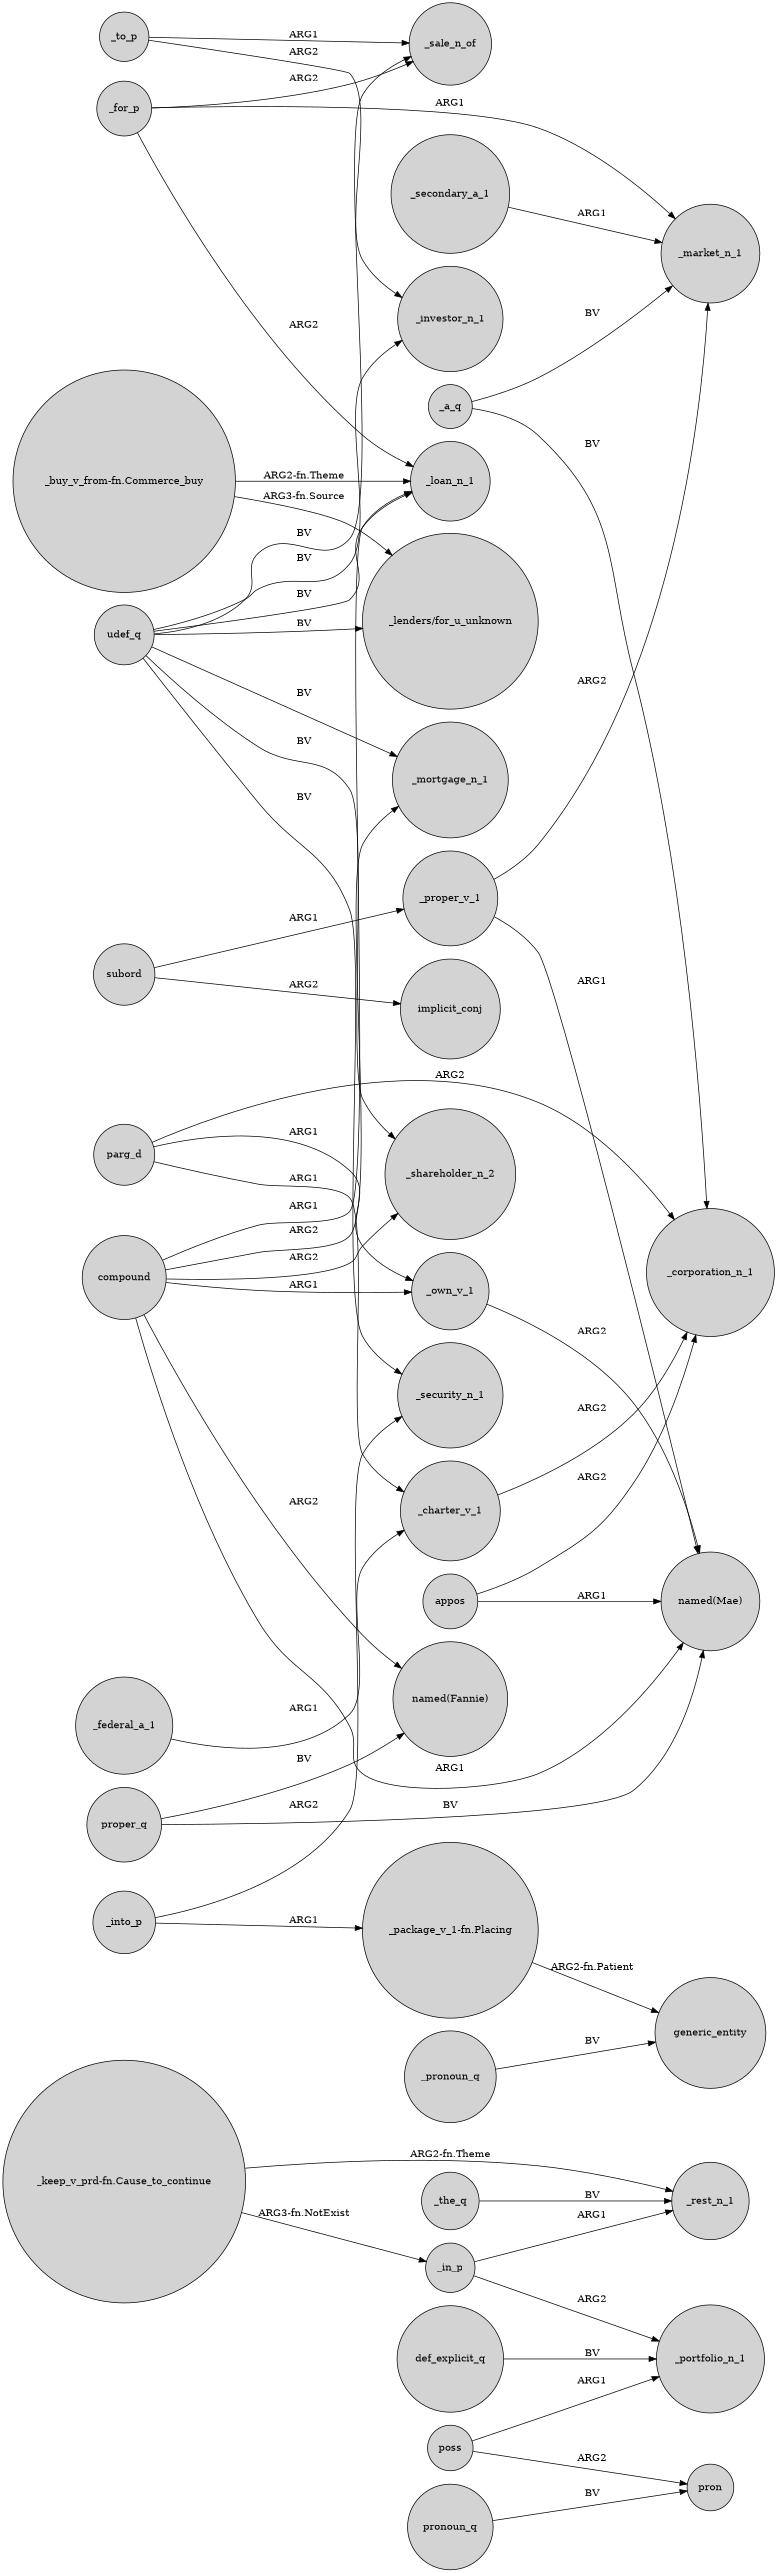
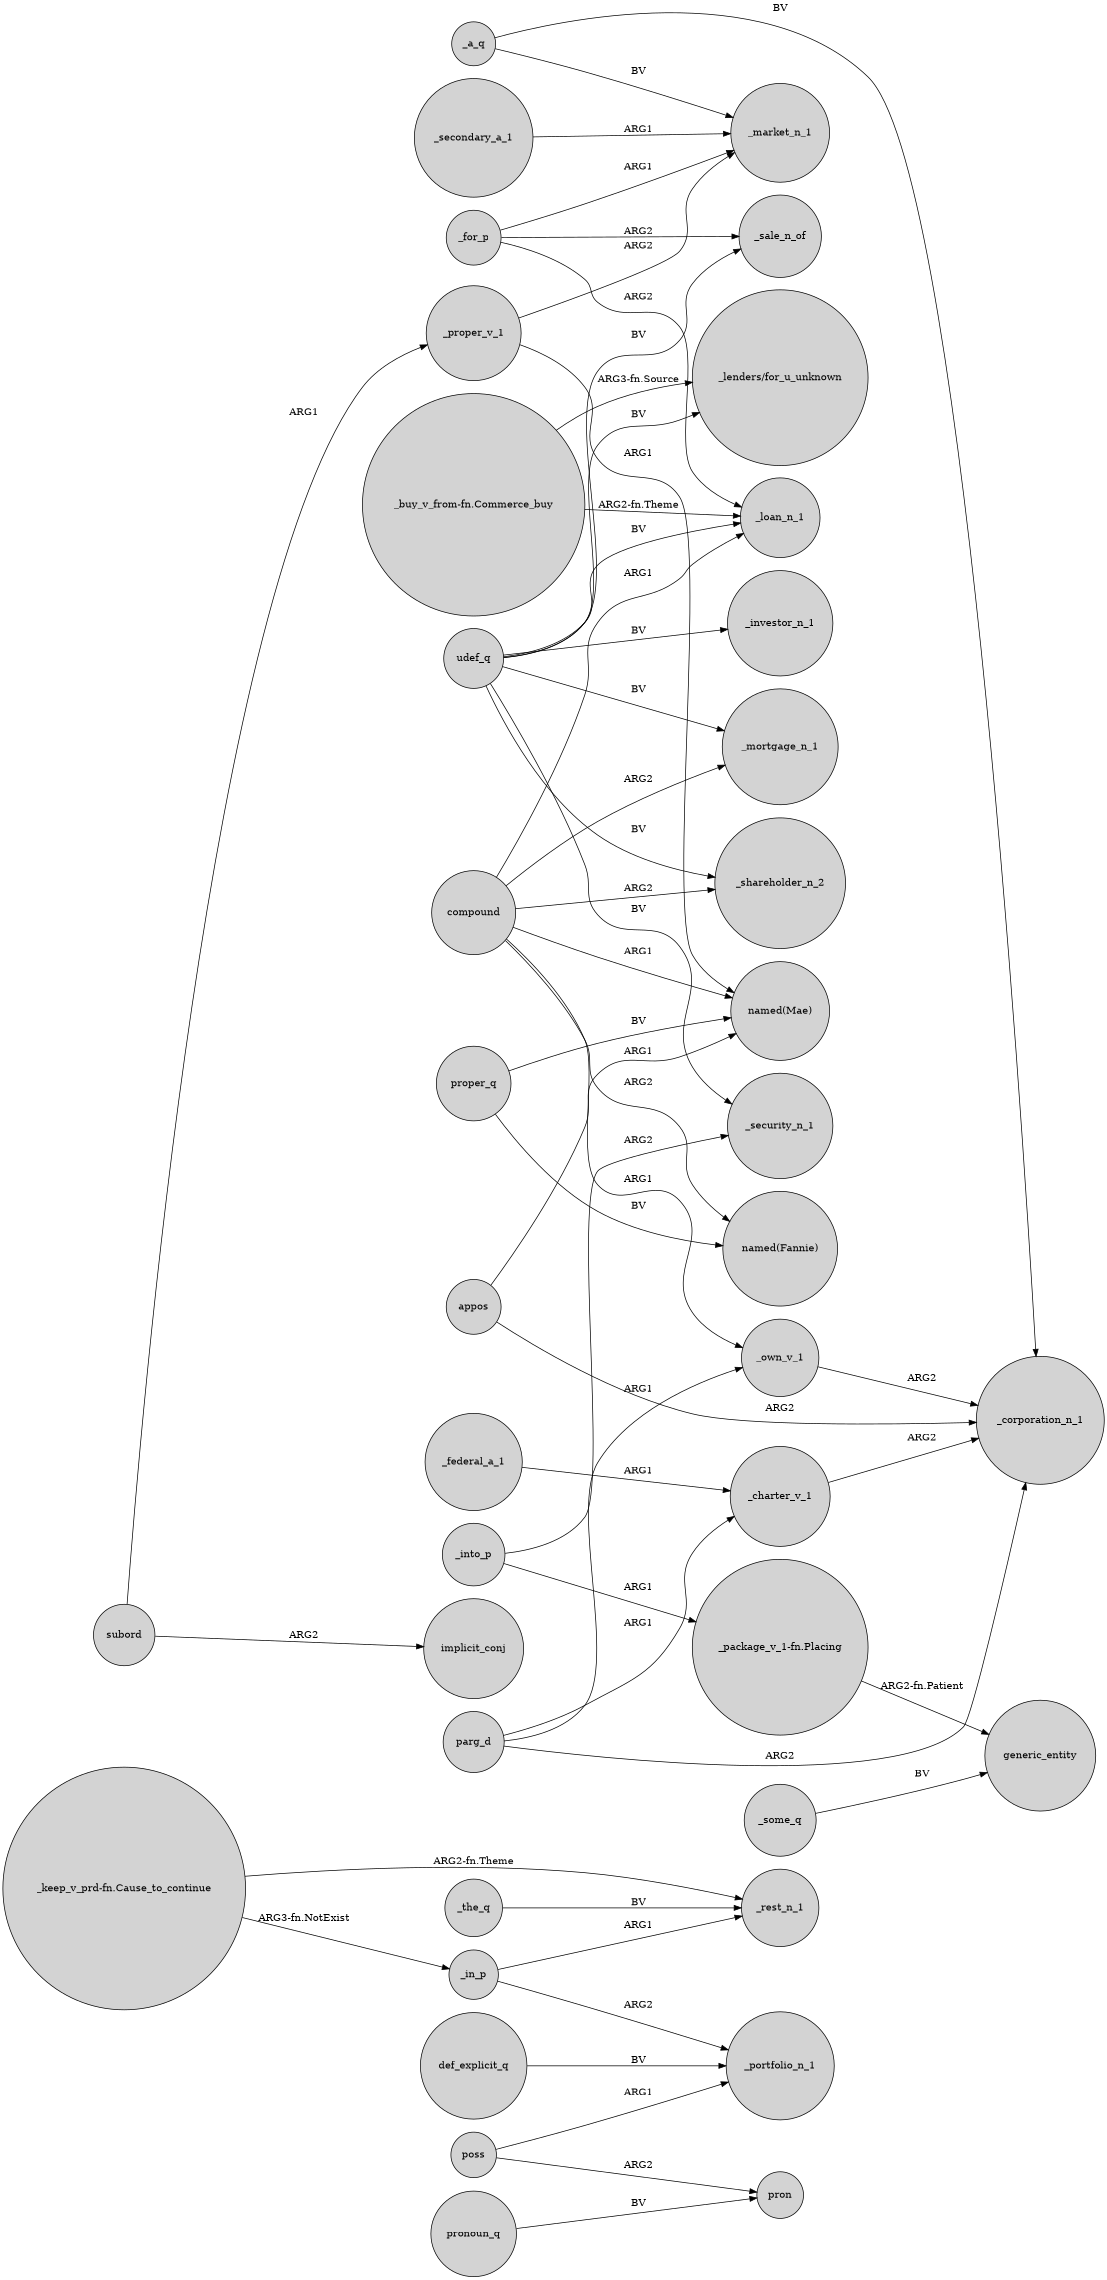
  digraph {
    rankdir=LR
    node [shape=circle style=filled]
    "_keep_v_prd-fn.Cause_to_continue"
    _rest_n_1
    _in_p
    _portfolio_n_1
-   _to_p
    _investor_n_1
    _sale_n_of
    parg_d
    _charter_v_1
    _own_v_1
    _corporation_n_1
    n12 [label=_proper_v_1]
    _market_n_1
    "named(Mae)"
    udef_q
    _mortgage_n_1
    n17 [label=_shareholder_n_2]
    _security_n_1
    n19 [label="_lenders/for_u_unknown"]
    _loan_n_1
    poss
    pron
    compound
    "named(Fannie)"
    proper_q
    _into_p
    "_package_v_1-fn.Placing"
    generic_entity
    subord
    implicit_conj
    _for_p
    _a_q
    def_explicit_q
    pronoun_q
    _secondary_a_1
    appos
    _federal_a_1
-   _some_q [label=_pronoun_q]
+   _some_q
    "_buy_v_from-fn.Commerce_buy"
    _the_q
    "_keep_v_prd-fn.Cause_to_continue" -> _rest_n_1 [label="ARG2-fn.Theme"]
    "_keep_v_prd-fn.Cause_to_continue" -> _in_p [label="ARG3-fn.NotExist"]
    _in_p -> _rest_n_1 [label=ARG1]
    _in_p -> _portfolio_n_1 [label=ARG2]
-   _to_p -> _investor_n_1 [label=ARG2]
-   _to_p -> _sale_n_of [label=ARG1]
    parg_d -> _charter_v_1 [label=ARG1]
    parg_d -> _own_v_1 [label=ARG1]
    parg_d -> _corporation_n_1 [label=ARG2]
    _charter_v_1 -> _corporation_n_1 [label=ARG2]
-   _own_v_1 -> "named(Mae)" [label=ARG2]
+   _own_v_1 -> _corporation_n_1 [label=ARG2]
    n12 -> _market_n_1 [label=ARG2]
    n12 -> "named(Mae)" [label=ARG1]
    udef_q -> _investor_n_1 [label=BV]
    udef_q -> _sale_n_of [label=BV]
    udef_q -> _mortgage_n_1 [label=BV]
    udef_q -> n17 [label=BV]
    udef_q -> _security_n_1 [label=BV]
    udef_q -> n19 [label=BV]
    udef_q -> _loan_n_1 [label=BV]
    poss -> _portfolio_n_1 [label=ARG1]
    poss -> pron [label=ARG2]
    compound -> _own_v_1 [label=ARG1]
    compound -> "named(Mae)" [label=ARG1]
    compound -> _mortgage_n_1 [label=ARG2]
    compound -> n17 [label=ARG2]
    compound -> _loan_n_1 [label=ARG1]
    compound -> "named(Fannie)" [label=ARG2]
    proper_q -> "named(Mae)" [label=BV]
    proper_q -> "named(Fannie)" [label=BV]
    _into_p -> _security_n_1 [label=ARG2]
    _into_p -> "_package_v_1-fn.Placing" [label=ARG1]
    "_package_v_1-fn.Placing" -> generic_entity [label="ARG2-fn.Patient"]
    subord -> n12 [label=ARG1]
    subord -> implicit_conj [label=ARG2]
    _for_p -> _sale_n_of [label=ARG2]
    _for_p -> _market_n_1 [label=ARG1]
    _for_p -> _loan_n_1 [label=ARG2]
    _a_q -> _corporation_n_1 [label=BV]
    _a_q -> _market_n_1 [label=BV]
    def_explicit_q -> _portfolio_n_1 [label=BV]
    pronoun_q -> pron [label=BV]
    _secondary_a_1 -> _market_n_1 [label=ARG1]
    appos -> _corporation_n_1 [label=ARG2]
    appos -> "named(Mae)" [label=ARG1]
    _federal_a_1 -> _charter_v_1 [label=ARG1]
    _some_q -> generic_entity [label=BV]
    "_buy_v_from-fn.Commerce_buy" -> n19 [label="ARG3-fn.Source"]
    "_buy_v_from-fn.Commerce_buy" -> _loan_n_1 [label="ARG2-fn.Theme"]
    _the_q -> _rest_n_1 [label=BV]
  }
